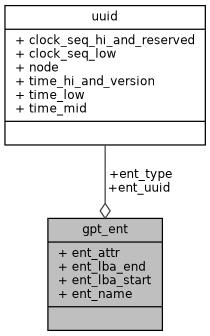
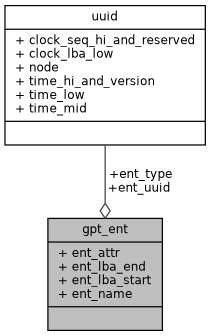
  digraph {
    node [color=black fontname=Helvetica fontsize=10 shape=record style=filled]
    n1 [fillcolor=grey75 fontcolor=black height=0.2 label="{gpt_ent\n|+ ent_attr\l+ ent_lba_end\l+ ent_lba_start\l+ ent_name\l|}" width=0.4]
-   n2 [fillcolor=white height=0.2 label="{uuid\n|+ clock_seq_hi_and_reserved\l+ clock_seq_low\l+ node\l+ time_hi_and_version\l+ time_low\l+ time_mid\l|}" width=0.4]
+   n2 [fillcolor=white height=0.2 label="{uuid\n|+ clock_seq_hi_and_reserved\l+ clock_lba_low\l+ node\l+ time_hi_and_version\l+ time_low\l+ time_mid\l|}" width=0.4]
    n2 -> n1 [arrowhead=odiamond color=grey25 fontname=Helvetica fontsize=10 label=" +ent_type\n+ent_uuid" labelfontname=Helvetica labelfontsize=10 style=solid]
  }
